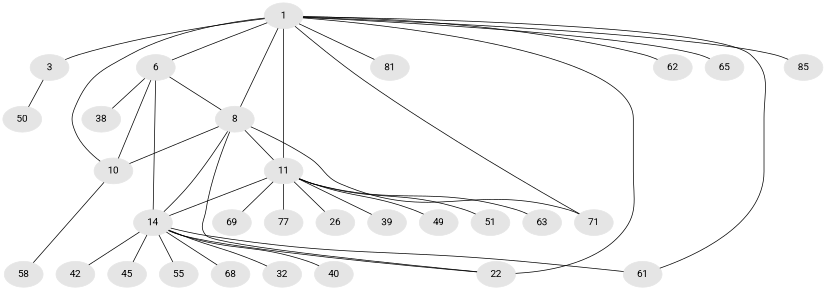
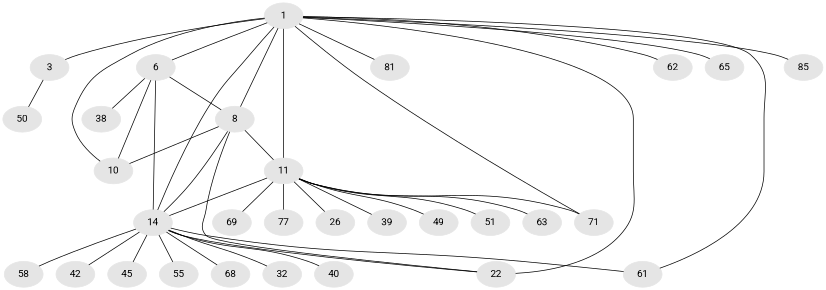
  graph {
    fontname=Roboto
    node [color=gray90 fontname=Roboto style=filled]
    edge [fontname=Roboto]
    1 [super="+21+2+9"]
    3
    6 [super="+53+7+88"]
    8 [super="+27+52"]
    10 [super="+72+37"]
    11 [super="+57+12+56+28"]
    14 [super="+86+16"]
    22 [super="+24+67+36+59+25+46+23"]
    n9 [label=81 super="+89+44"]
    61 [super="+78"]
    62
    65 [super="+73+98"]
    71 [super="+92"]
    85
    50 [super="+80"]
    38
    26 [super="+30"]
    39
    49 [super="+96"]
    51
    63
    69 [super="+76"]
    n23 [label=77]
    32 [super="+66"]
    40
    42
    45 [super="+91"]
    55
    58
    68
    1 -- 3 [weight=4]
    1 -- 6 [weight=2]
    1 -- 8
    1 -- 10
    1 -- 11 [weight=2]
+   1 -- 14
    1 -- 22 [weight=4]
    1 -- n9
    1 -- 61
    1 -- 62
    1 -- 65
    1 -- 71
    1 -- 85
    3 -- 50
    6 -- 8 [weight=2]
    6 -- 10 [weight=2]
    6 -- 14
    6 -- 38
    8 -- 10
    8 -- 11
    8 -- 14
    8 -- 22 [weight=2]
    11 -- 14 [weight=4]
-   8 -- 71
+   11 -- 71
    11 -- 26
    11 -- 39
    11 -- 49
    11 -- 51
    11 -- 63
    11 -- 69
    11 -- n23
    14 -- 22 [weight=2]
    14 -- 61
    14 -- 32
    14 -- 40
    14 -- 42
    14 -- 45
    14 -- 55
-   10 -- 58
+   14 -- 58
    14 -- 68
  }
